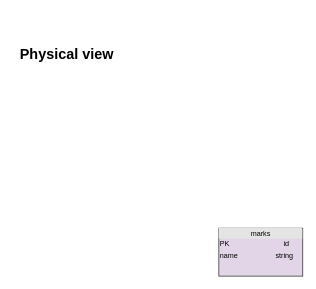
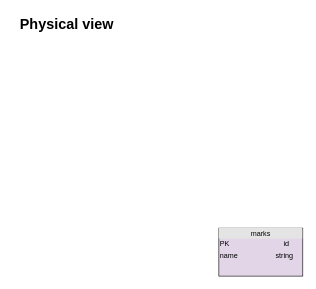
  <mxCell id="0" />
  <mxCell id="1" parent="0" />
  <mxCell id="2" value="&lt;div style=&quot;text-align: center; box-sizing: border-box; width: 100%; background: rgb(228, 228, 228); padding: 2px;&quot;&gt;marks&lt;/div&gt;&lt;table style=&quot;width:100%;font-size:1em;&quot; cellpadding=&quot;2&quot; cellspacing=&quot;0&quot;&gt;&lt;tbody&gt;&lt;tr&gt;&lt;td&gt;PK&lt;/td&gt;&lt;td&gt;&lt;span style=&quot;white-space: pre;&quot;&gt;&#09;&lt;/span&gt;&lt;span style=&quot;white-space: pre;&quot;&gt;&#09;&lt;/span&gt;&amp;nbsp; &amp;nbsp; id&lt;/td&gt;&lt;/tr&gt;&lt;tr&gt;&lt;td&gt;name&lt;/td&gt;&lt;td&gt;&lt;span style=&quot;white-space: pre;&quot;&gt;&#09;&lt;/span&gt;&lt;span style=&quot;white-space: pre;&quot;&gt;&#09;&lt;/span&gt;string&lt;/td&gt;&lt;/tr&gt;&lt;/tbody&gt;&lt;/table&gt;&lt;span style=&quot;&quot;&gt;&lt;br&gt;&lt;/span&gt;" style="verticalAlign=top;align=left;overflow=fill;html=1;fillColor=#e1d5e7;" parent="1" vertex="1"><mxGeometry x="364" y="380" width="140" height="80" as="geometry" /></mxCell>
- <mxCell id="3" value="Physical view" style="text;strokeColor=none;fillColor=none;html=1;fontSize=24;fontStyle=1;verticalAlign=middle;align=center;" parent="1" vertex="1"><mxGeometry x="20" y="70" width="180" height="40" as="geometry" /></mxCell>
+ <mxCell id="3" value="Physical view" style="text;strokeColor=none;fillColor=none;html=1;fontSize=24;fontStyle=1;verticalAlign=middle;align=center;" parent="1" vertex="1"><mxGeometry x="20" width="180" height="40" as="geometry" y="20" /></mxCell>
